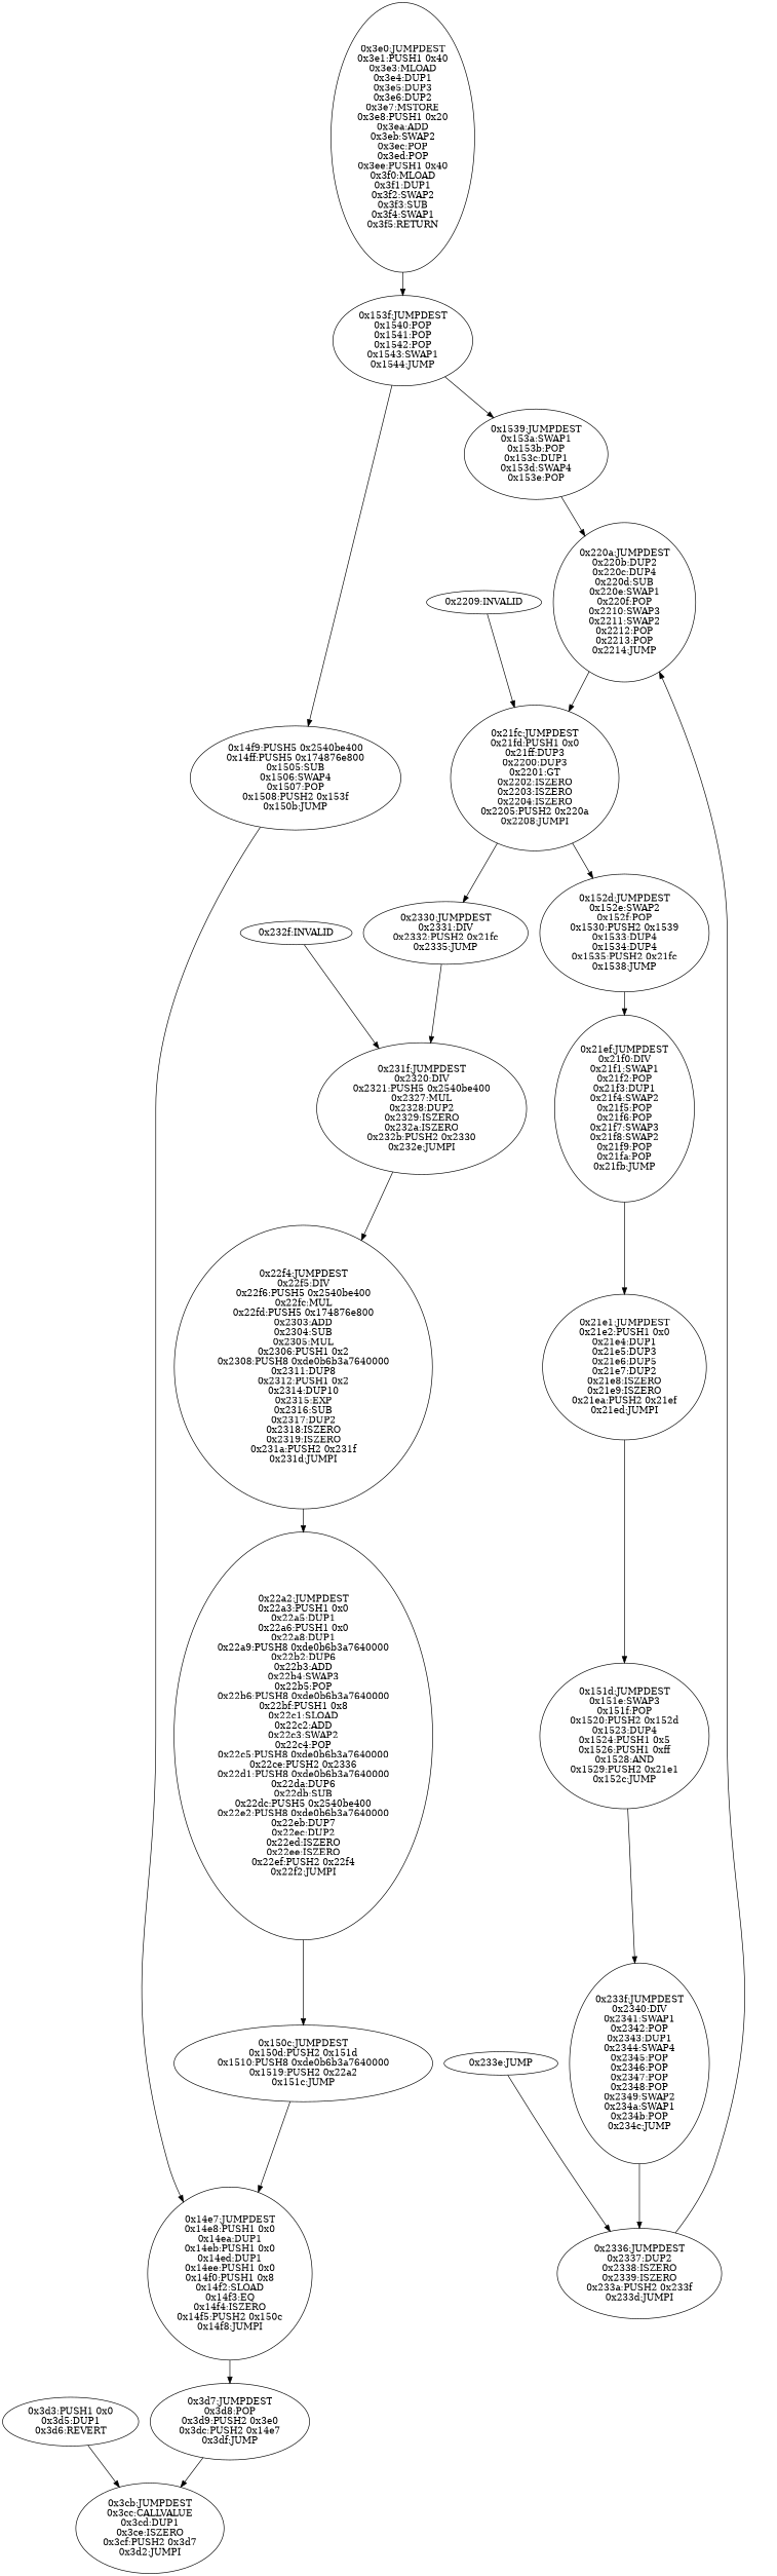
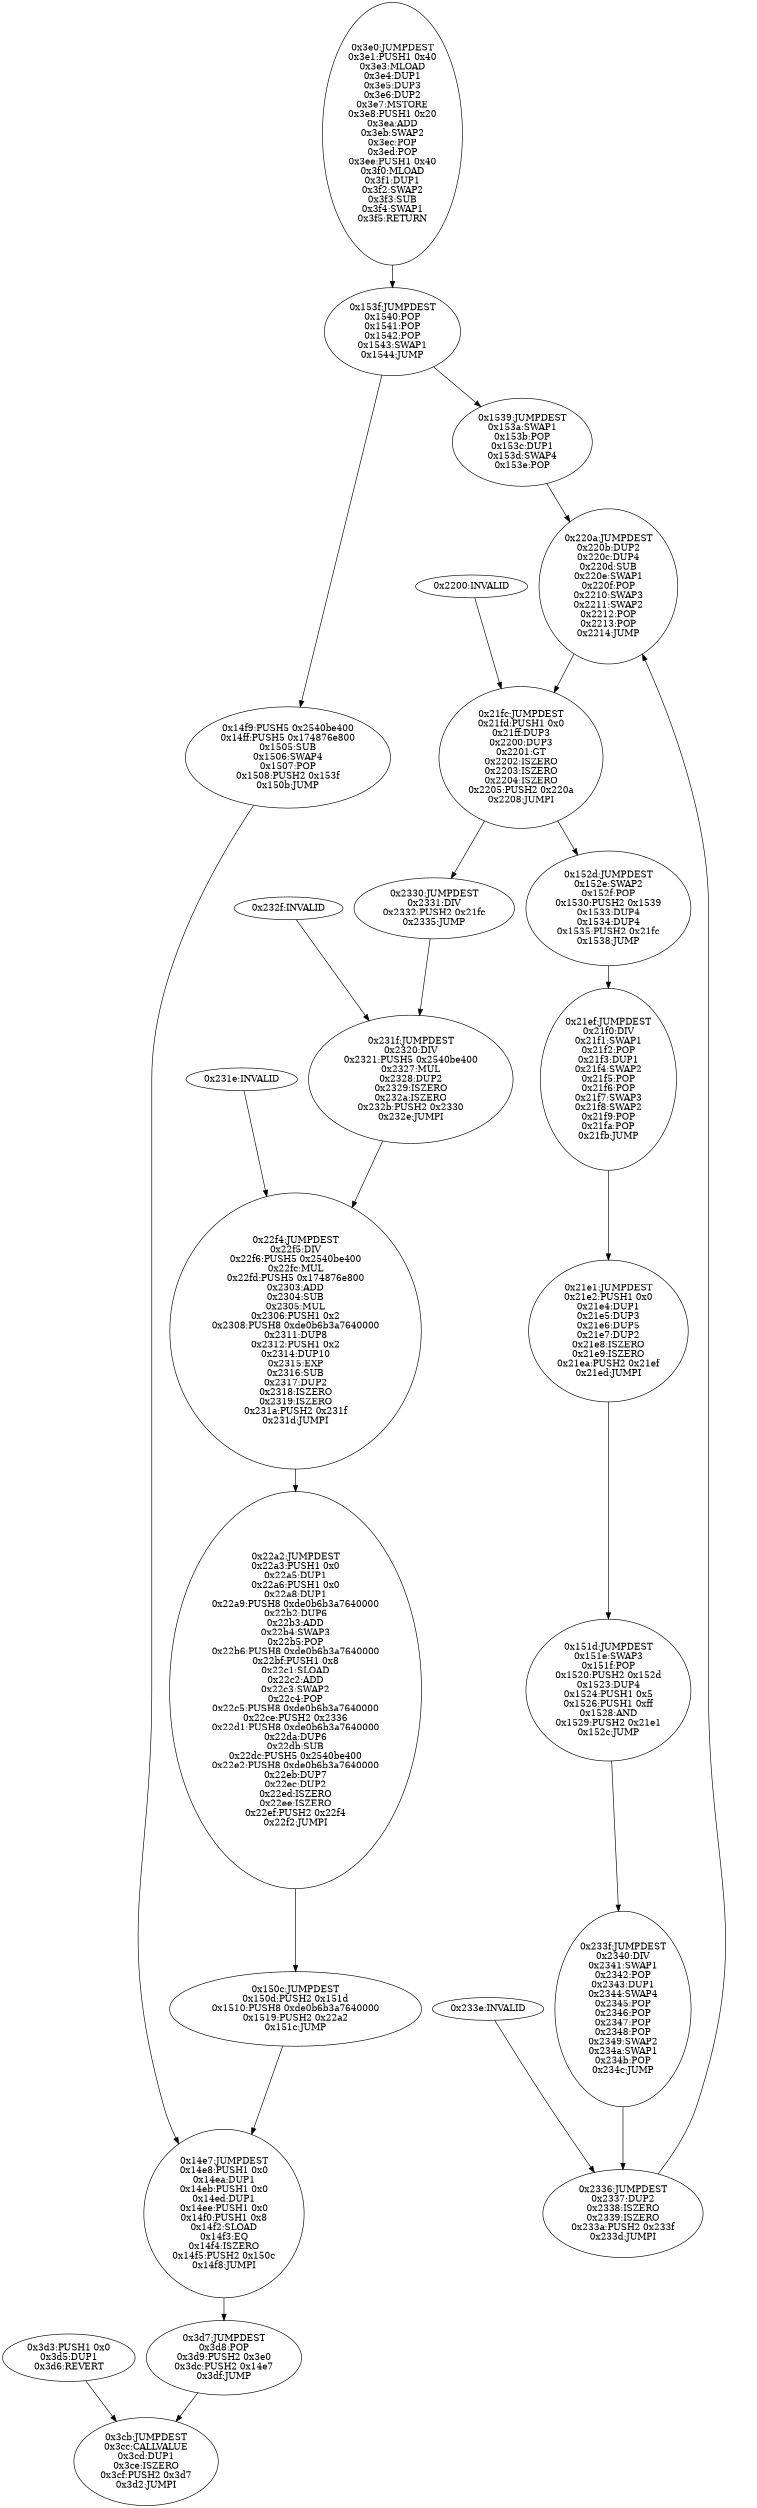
  digraph {
    n1 [label="0x3cb:JUMPDEST\n0x3cc:CALLVALUE\n0x3cd:DUP1\n0x3ce:ISZERO\n0x3cf:PUSH2 0x3d7\n0x3d2:JUMPI"]
    n2 [label="0x3d3:PUSH1 0x0\n0x3d5:DUP1\n0x3d6:REVERT"]
    n3 [label="0x3d7:JUMPDEST\n0x3d8:POP\n0x3d9:PUSH2 0x3e0\n0x3dc:PUSH2 0x14e7\n0x3df:JUMP"]
    n4 [label="0x14e7:JUMPDEST\n0x14e8:PUSH1 0x0\n0x14ea:DUP1\n0x14eb:PUSH1 0x0\n0x14ed:DUP1\n0x14ee:PUSH1 0x0\n0x14f0:PUSH1 0x8\n0x14f2:SLOAD\n0x14f3:EQ\n0x14f4:ISZERO\n0x14f5:PUSH2 0x150c\n0x14f8:JUMPI"]
    n5 [label="0x14f9:PUSH5 0x2540be400\n0x14ff:PUSH5 0x174876e800\n0x1505:SUB\n0x1506:SWAP4\n0x1507:POP\n0x1508:PUSH2 0x153f\n0x150b:JUMP"]
    n6 [label="0x150c:JUMPDEST\n0x150d:PUSH2 0x151d\n0x1510:PUSH8 0xde0b6b3a7640000\n0x1519:PUSH2 0x22a2\n0x151c:JUMP"]
    n7 [label="0x153f:JUMPDEST\n0x1540:POP\n0x1541:POP\n0x1542:POP\n0x1543:SWAP1\n0x1544:JUMP"]
    n8 [label="0x1539:JUMPDEST\n0x153a:SWAP1\n0x153b:POP\n0x153c:DUP1\n0x153d:SWAP4\n0x153e:POP"]
    n9 [label="0x220a:JUMPDEST\n0x220b:DUP2\n0x220c:DUP4\n0x220d:SUB\n0x220e:SWAP1\n0x220f:POP\n0x2210:SWAP3\n0x2211:SWAP2\n0x2212:POP\n0x2213:POP\n0x2214:JUMP"]
    n10 [label="0x21fc:JUMPDEST\n0x21fd:PUSH1 0x0\n0x21ff:DUP3\n0x2200:DUP3\n0x2201:GT\n0x2202:ISZERO\n0x2203:ISZERO\n0x2204:ISZERO\n0x2205:PUSH2 0x220a\n0x2208:JUMPI"]
    n11 [label="0x22a2:JUMPDEST\n0x22a3:PUSH1 0x0\n0x22a5:DUP1\n0x22a6:PUSH1 0x0\n0x22a8:DUP1\n0x22a9:PUSH8 0xde0b6b3a7640000\n0x22b2:DUP6\n0x22b3:ADD\n0x22b4:SWAP3\n0x22b5:POP\n0x22b6:PUSH8 0xde0b6b3a7640000\n0x22bf:PUSH1 0x8\n0x22c1:SLOAD\n0x22c2:ADD\n0x22c3:SWAP2\n0x22c4:POP\n0x22c5:PUSH8 0xde0b6b3a7640000\n0x22ce:PUSH2 0x2336\n0x22d1:PUSH8 0xde0b6b3a7640000\n0x22da:DUP6\n0x22db:SUB\n0x22dc:PUSH5 0x2540be400\n0x22e2:PUSH8 0xde0b6b3a7640000\n0x22eb:DUP7\n0x22ec:DUP2\n0x22ed:ISZERO\n0x22ee:ISZERO\n0x22ef:PUSH2 0x22f4\n0x22f2:JUMPI"]
    n12 [label="0x3e0:JUMPDEST\n0x3e1:PUSH1 0x40\n0x3e3:MLOAD\n0x3e4:DUP1\n0x3e5:DUP3\n0x3e6:DUP2\n0x3e7:MSTORE\n0x3e8:PUSH1 0x20\n0x3ea:ADD\n0x3eb:SWAP2\n0x3ec:POP\n0x3ed:POP\n0x3ee:PUSH1 0x40\n0x3f0:MLOAD\n0x3f1:DUP1\n0x3f2:SWAP2\n0x3f3:SUB\n0x3f4:SWAP1\n0x3f5:RETURN"]
    n13 [label="0x22f4:JUMPDEST\n0x22f5:DIV\n0x22f6:PUSH5 0x2540be400\n0x22fc:MUL\n0x22fd:PUSH5 0x174876e800\n0x2303:ADD\n0x2304:SUB\n0x2305:MUL\n0x2306:PUSH1 0x2\n0x2308:PUSH8 0xde0b6b3a7640000\n0x2311:DUP8\n0x2312:PUSH1 0x2\n0x2314:DUP10\n0x2315:EXP\n0x2316:SUB\n0x2317:DUP2\n0x2318:ISZERO\n0x2319:ISZERO\n0x231a:PUSH2 0x231f\n0x231d:JUMPI"]
+   n14 [label="0x231e:INVALID"]
    n15 [label="0x231f:JUMPDEST\n0x2320:DIV\n0x2321:PUSH5 0x2540be400\n0x2327:MUL\n0x2328:DUP2\n0x2329:ISZERO\n0x232a:ISZERO\n0x232b:PUSH2 0x2330\n0x232e:JUMPI"]
    n16 [label="0x232f:INVALID"]
    n17 [label="0x2330:JUMPDEST\n0x2331:DIV\n0x2332:PUSH2 0x21fc\n0x2335:JUMP"]
    n18 [label="0x152d:JUMPDEST\n0x152e:SWAP2\n0x152f:POP\n0x1530:PUSH2 0x1539\n0x1533:DUP4\n0x1534:DUP4\n0x1535:PUSH2 0x21fc\n0x1538:JUMP"]
    n19 [label="0x21ef:JUMPDEST\n0x21f0:DIV\n0x21f1:SWAP1\n0x21f2:POP\n0x21f3:DUP1\n0x21f4:SWAP2\n0x21f5:POP\n0x21f6:POP\n0x21f7:SWAP3\n0x21f8:SWAP2\n0x21f9:POP\n0x21fa:POP\n0x21fb:JUMP"]
    n20 [label="0x21e1:JUMPDEST\n0x21e2:PUSH1 0x0\n0x21e4:DUP1\n0x21e5:DUP3\n0x21e6:DUP5\n0x21e7:DUP2\n0x21e8:ISZERO\n0x21e9:ISZERO\n0x21ea:PUSH2 0x21ef\n0x21ed:JUMPI"]
-   n21 [label="0x2209:INVALID"]
+   n21 [label="0x2200:INVALID"]
    n22 [label="0x2336:JUMPDEST\n0x2337:DUP2\n0x2338:ISZERO\n0x2339:ISZERO\n0x233a:PUSH2 0x233f\n0x233d:JUMPI"]
-   n23 [label="0x233e:JUMP"]
+   n23 [label="0x233e:INVALID"]
    n24 [label="0x233f:JUMPDEST\n0x2340:DIV\n0x2341:SWAP1\n0x2342:POP\n0x2343:DUP1\n0x2344:SWAP4\n0x2345:POP\n0x2346:POP\n0x2347:POP\n0x2348:POP\n0x2349:SWAP2\n0x234a:SWAP1\n0x234b:POP\n0x234c:JUMP"]
    n25 [label="0x151d:JUMPDEST\n0x151e:SWAP3\n0x151f:POP\n0x1520:PUSH2 0x152d\n0x1523:DUP4\n0x1524:PUSH1 0x5\n0x1526:PUSH1 0xff\n0x1528:AND\n0x1529:PUSH2 0x21e1\n0x152c:JUMP"]
    n2 -> n1
    n3 -> n1
    n4 -> n3
    n5 -> n4
    n6 -> n4
    n7 -> n5
    n7 -> n8
    n8 -> n9
    n9 -> n10
    n10 -> n17
    n10 -> n18
    n11 -> n6
    n12 -> n7
    n13 -> n11
+   n14 -> n13
    n15 -> n13
    n16 -> n15
    n17 -> n15
    n18 -> n19
    n19 -> n20
    n20 -> n25
    n21 -> n10
    n22 -> n9
    n23 -> n22
    n24 -> n22
    n25 -> n24
  }
